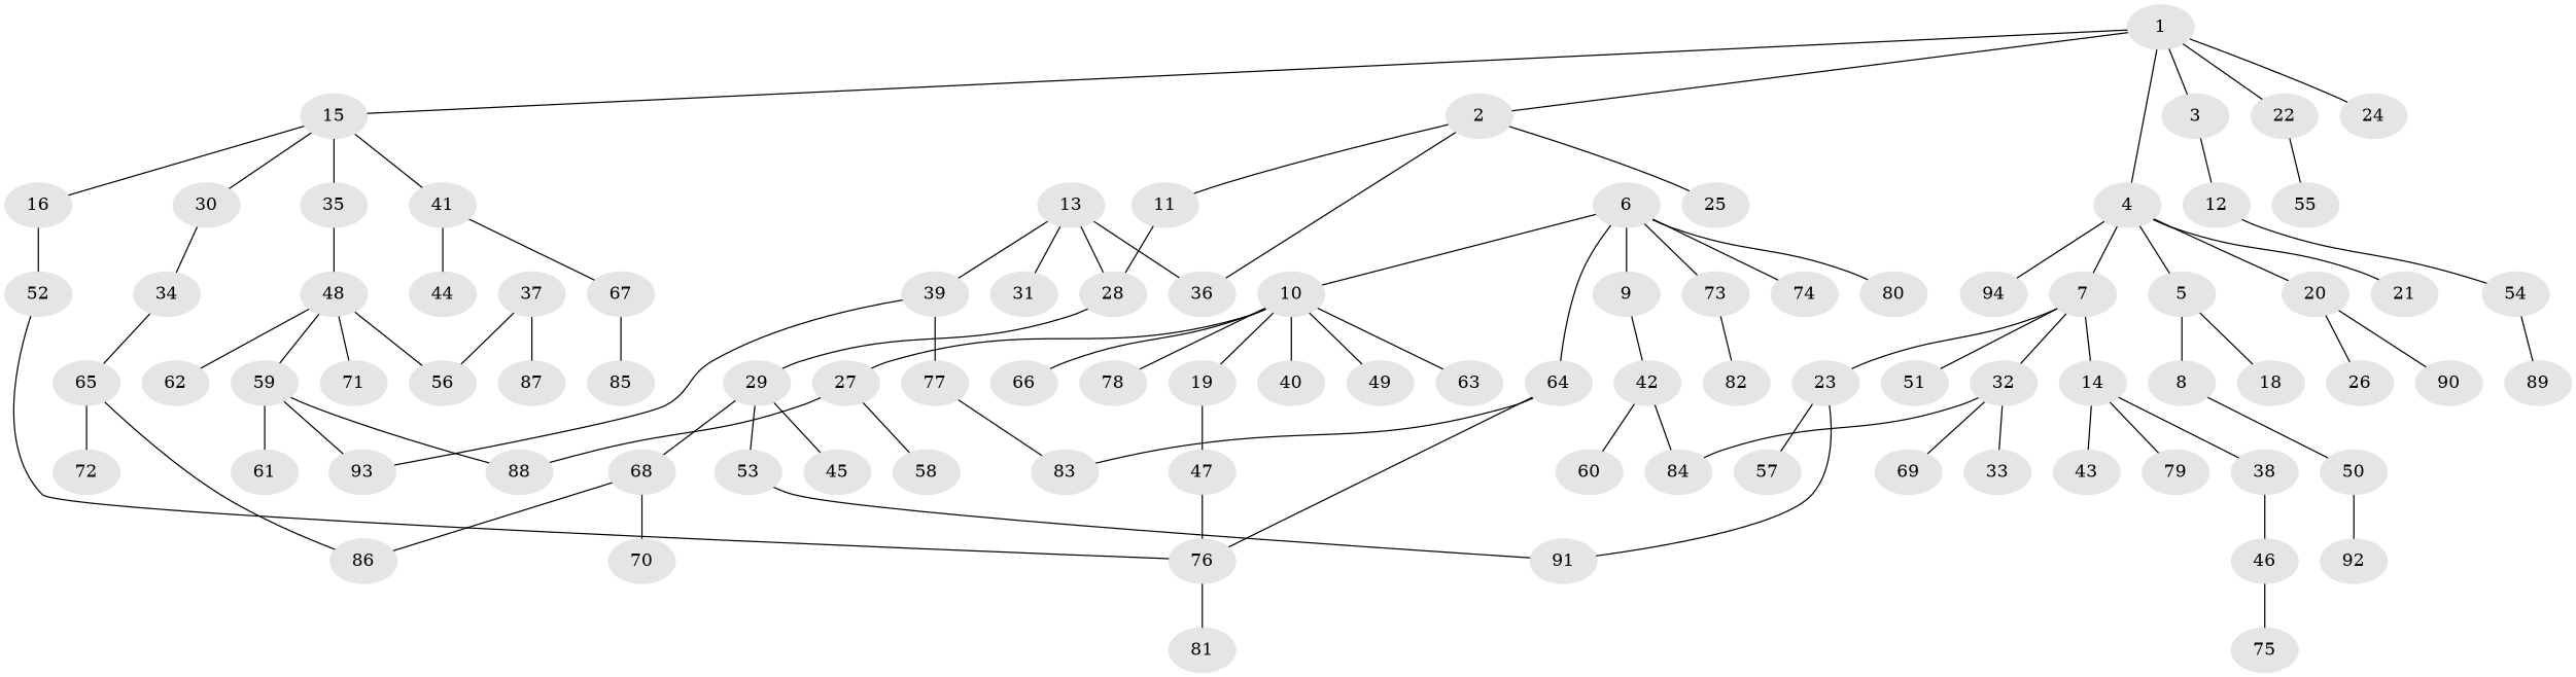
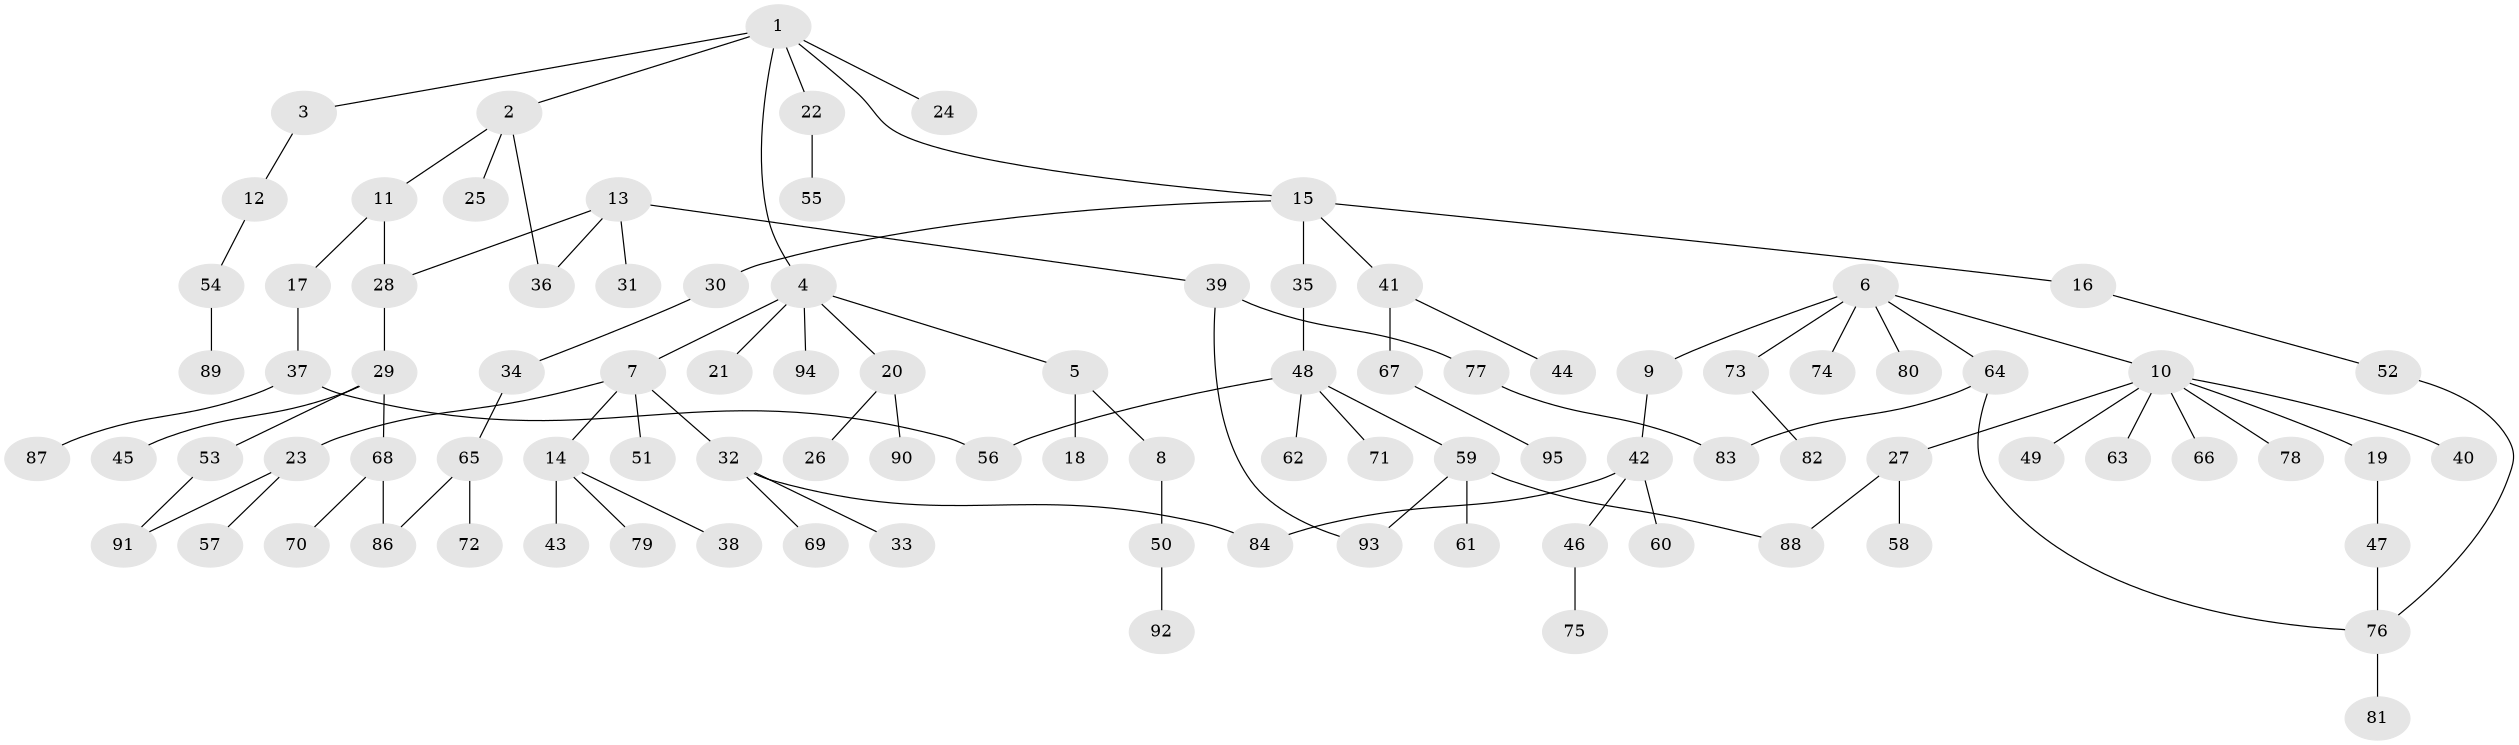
  graph {
    node [color=gray90 style=filled]
    1
    2
    3
    4
    15
    22
    24
    11
    25
    36
    12
    5
    7
    20
    21
    94
    16
    30
    35
    41
    55
+   17
    28
    13
    31
    39
    6
    9
    10
    64
    73
    74
    80
    54
    8
    18
    14
    23
    32
    51
    26
    90
    50
    42
    19
    27
    40
    49
    63
    66
    78
    76
    83
    82
    38
    43
    79
    57
    91
    33
    69
    84
    92
    60
    47
    58
    88
    37
    29
    89
    77
    93
    46
    52
    34
    48
    44
    67
    56
    87
    45
    53
    68
    86
    70
    65
    72
    59
    62
    71
    75
-   85
+   85 [label=95]
    81
    61
    1 -- 2
    1 -- 3
    1 -- 4
    1 -- 15
    1 -- 22
    1 -- 24
    2 -- 11
    2 -- 25
    2 -- 36
    3 -- 12
    4 -- 5
    4 -- 7
    4 -- 20
    4 -- 21
    4 -- 94
    15 -- 16
    15 -- 30
    15 -- 35
    15 -- 41
    22 -- 55
+   11 -- 17
    11 -- 28
    12 -- 54
    5 -- 8
    5 -- 18
    7 -- 14
    7 -- 23
    7 -- 32
    7 -- 51
    20 -- 26
    20 -- 90
    16 -- 52
    30 -- 34
    35 -- 48
    41 -- 44
    41 -- 67
+   17 -- 37
    28 -- 29
    13 -- 36
    13 -- 28
    13 -- 31
    13 -- 39
    39 -- 77
    39 -- 93
    6 -- 9
    6 -- 10
    6 -- 64
    6 -- 73
    6 -- 74
    6 -- 80
    9 -- 42
    10 -- 19
    10 -- 27
    10 -- 40
    10 -- 49
    10 -- 63
    10 -- 66
    10 -- 78
    64 -- 76
    64 -- 83
    73 -- 82
    54 -- 89
    8 -- 50
    14 -- 38
    14 -- 43
    14 -- 79
    23 -- 57
    23 -- 91
    32 -- 33
    32 -- 69
    32 -- 84
    50 -- 92
    42 -- 84
    42 -- 60
    19 -- 47
    27 -- 58
    27 -- 88
    76 -- 81
-   38 -- 46
+   42 -- 46
    47 -- 76
    37 -- 56
    37 -- 87
    29 -- 45
    29 -- 53
    29 -- 68
    77 -- 83
    46 -- 75
    52 -- 76
    34 -- 65
    48 -- 56
    48 -- 59
    48 -- 62
    48 -- 71
    67 -- 85
    53 -- 91
    68 -- 86
    68 -- 70
    65 -- 86
    65 -- 72
    59 -- 88
    59 -- 93
    59 -- 61
  }
